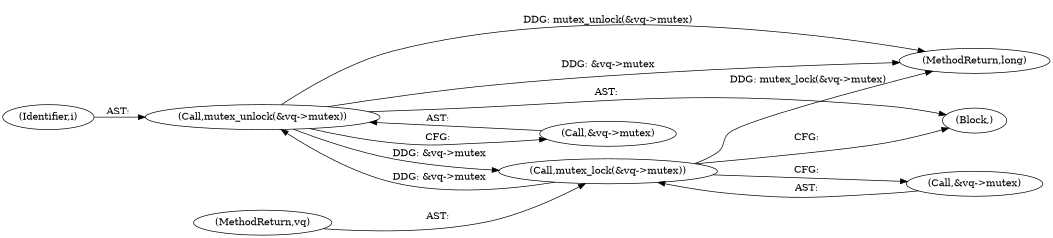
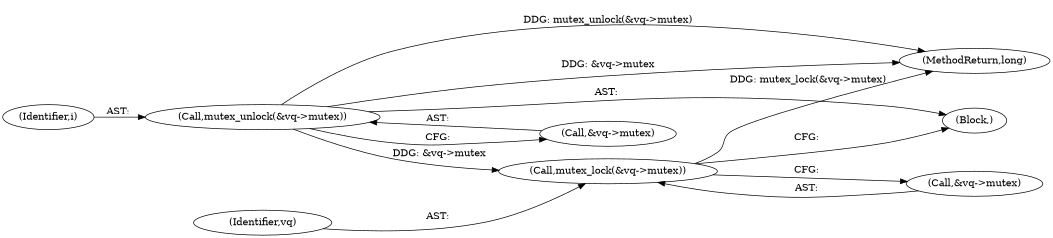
  digraph {
    rankdir=LR
    n1 [label="(Call,mutex_unlock(&vq->mutex))"]
    n2 [label="(Call,mutex_lock(&vq->mutex))"]
    n3 [label="(MethodReturn,long)"]
    n4 [label="(Call,&vq->mutex)"]
    n5 [label="(Block,)"]
    n6 [label="(Call,&vq->mutex)"]
    n7 [label="(Identifier,i)"]
-   n8 [label="(MethodReturn,vq)"]
+   n8 [label="(Identifier,vq)"]
    n1 -> n2 [label="DDG: &vq->mutex"]
    n1 -> n3 [label="DDG: mutex_unlock(&vq->mutex)"]
    n1 -> n3 [label="DDG: &vq->mutex"]
    n1 -> n4 [label="CFG: "]
    n1 -> n5 [label="AST: "]
-   n2 -> n1 [label="DDG: &vq->mutex"]
    n2 -> n3 [label="DDG: mutex_lock(&vq->mutex)"]
    n2 -> n5 [label="CFG: "]
    n2 -> n6 [label="CFG: "]
    n4 -> n1 [label="AST: "]
    n6 -> n2 [label="AST: "]
    n7 -> n1 [label="AST: "]
    n8 -> n2 [label="AST: "]
  }
